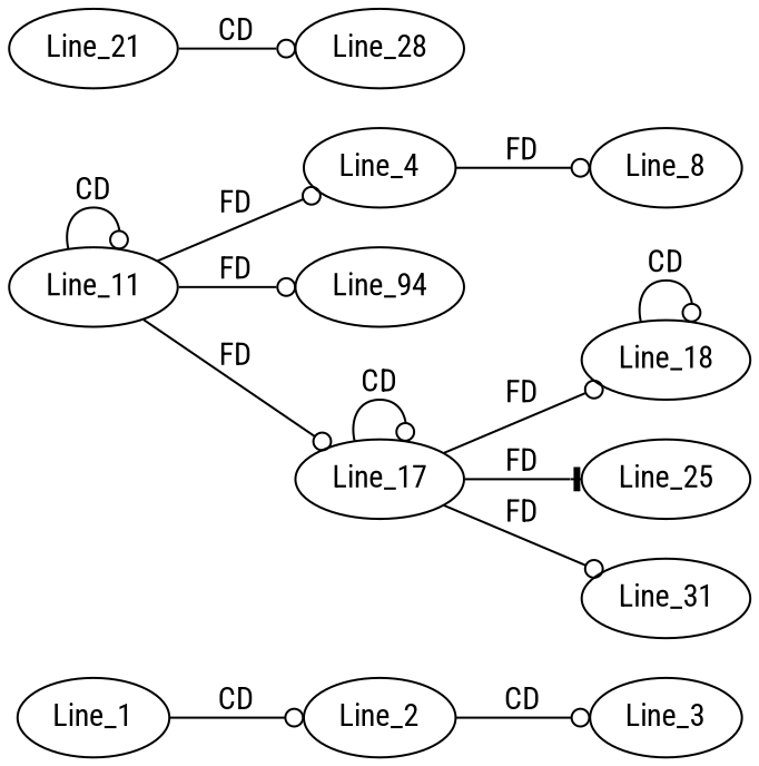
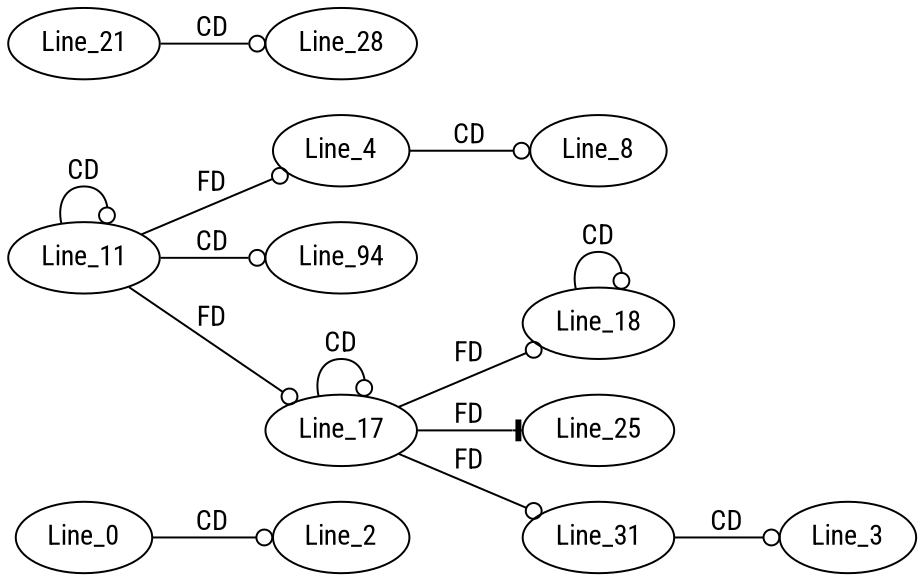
  digraph {
    fontname="Roboto Condensed"
    rankdir=LR
    node [fontname="Roboto Condensed"]
    edge [arrowhead=odot fontname="Roboto Condensed"]
-   Line_0 [label=Line_1]
+   Line_0
    Line_2
    Line_3
    Line_4
    Line_8
    Line_11
    n7 [label=Line_94]
    Line_17
    Line_18
    n10 [label=Line_25]
    Line_31
    Line_21
    Line_28
    Line_0 -> Line_2 [label=CD]
-   Line_2 -> Line_3 [label=CD]
-   Line_4 -> Line_8 [label=FD]
+   Line_31 -> Line_3 [label=CD]
+   Line_4 -> Line_8 [label=CD]
    Line_11 -> Line_4 [label=FD]
    Line_11 -> Line_11 [label=CD]
-   Line_11 -> n7 [label=FD]
+   Line_11 -> n7 [label=CD]
    Line_11 -> Line_17 [label=FD]
    Line_17 -> Line_17 [label=CD]
    Line_17 -> Line_18 [label=FD]
    Line_17 -> n10 [arrowhead=tee label=FD]
    Line_17 -> Line_31 [label=FD]
    Line_18 -> Line_18 [label=CD]
    Line_21 -> Line_28 [label=CD]
  }
